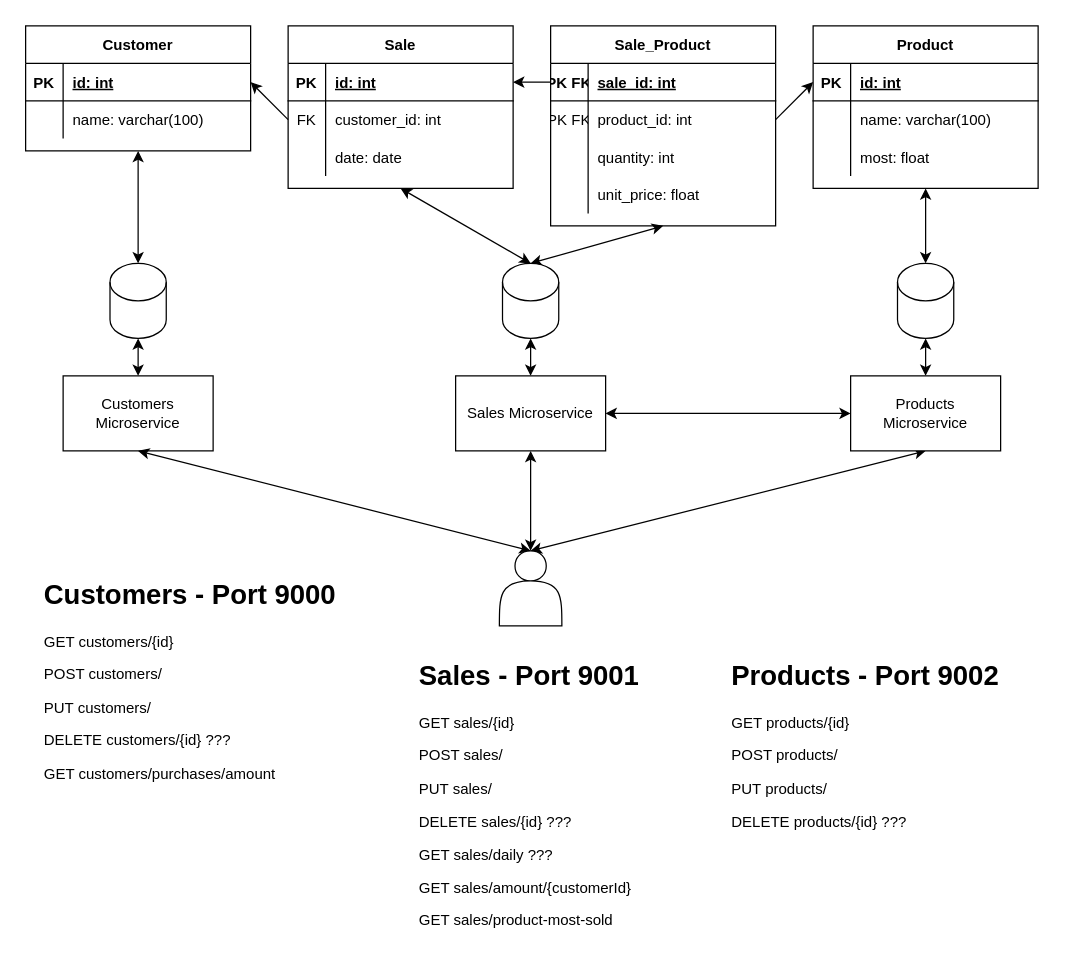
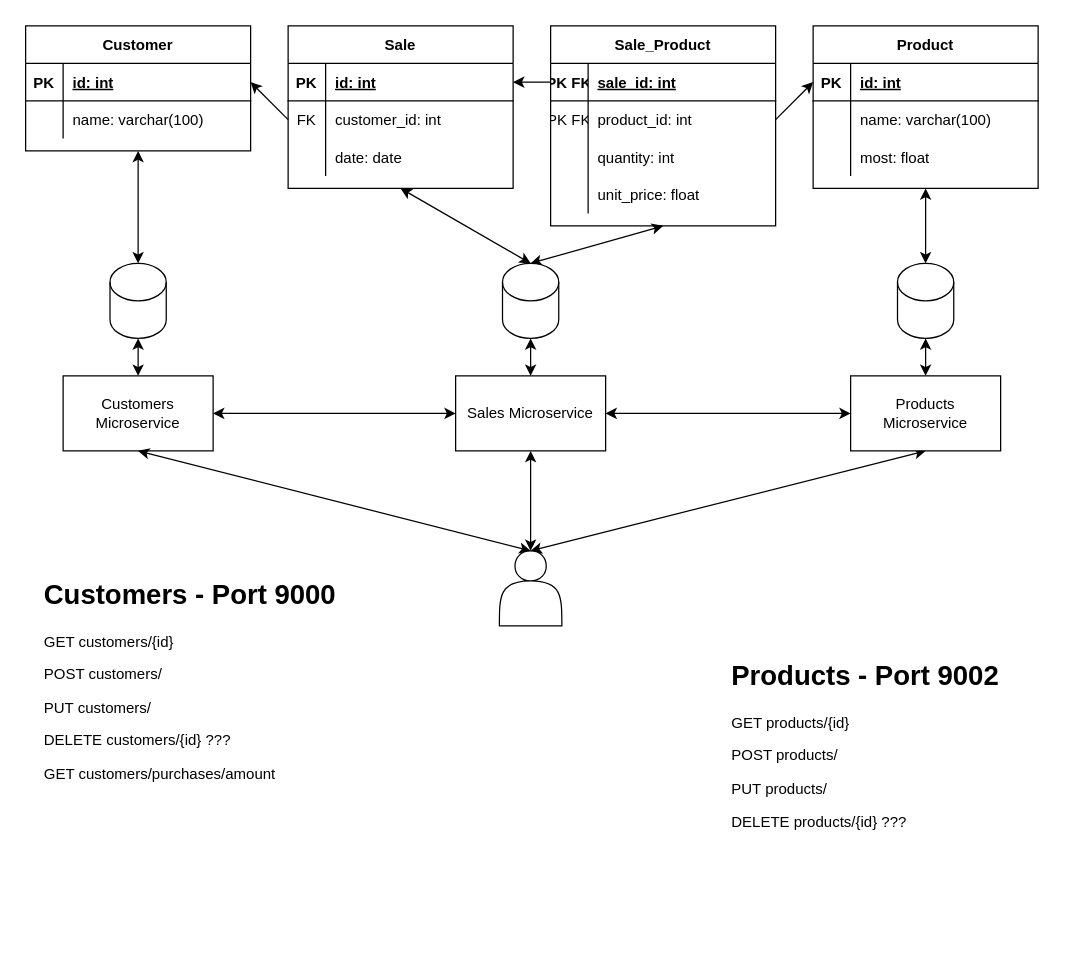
  <mxCell id="0" />
  <mxCell id="1" parent="0" />
  <mxCell id="2" style="edgeStyle=none;rounded=0;orthogonalLoop=1;jettySize=auto;html=1;exitX=0.5;exitY=0;exitDx=0;exitDy=0;entryX=0.5;entryY=1;entryDx=0;entryDy=0;entryPerimeter=0;startArrow=classic;startFill=1;endArrow=classic;endFill=1;" edge="1" parent="1" source="3" target="58"><mxGeometry relative="1" as="geometry" /></mxCell>
  <mxCell id="3" value="Customers Microservice" style="rounded=0;whiteSpace=wrap;html=1;" vertex="1" parent="1"><mxGeometry x="50" y="300" width="120" height="60" as="geometry" /></mxCell>
  <mxCell id="4" style="edgeStyle=none;rounded=0;orthogonalLoop=1;jettySize=auto;html=1;exitX=0;exitY=0.5;exitDx=0;exitDy=0;entryX=1;entryY=0.5;entryDx=0;entryDy=0;startArrow=classic;startFill=1;endArrow=classic;endFill=1;" edge="1" parent="1" source="7" target="13"><mxGeometry relative="1" as="geometry" /></mxCell>
  <mxCell id="5" style="edgeStyle=none;rounded=0;orthogonalLoop=1;jettySize=auto;html=1;exitX=0.5;exitY=1;exitDx=0;exitDy=0;entryX=0.5;entryY=0;entryDx=0;entryDy=0;startArrow=classic;startFill=1;" edge="1" parent="1" source="7" target="9"><mxGeometry relative="1" as="geometry"><mxPoint x="434" y="440" as="targetPoint" /></mxGeometry></mxCell>
  <mxCell id="6" style="edgeStyle=none;rounded=0;orthogonalLoop=1;jettySize=auto;html=1;exitX=0.5;exitY=0;exitDx=0;exitDy=0;entryX=0.5;entryY=1;entryDx=0;entryDy=0;entryPerimeter=0;startArrow=classic;startFill=1;endArrow=classic;endFill=1;" edge="1" parent="1" source="7" target="63"><mxGeometry relative="1" as="geometry" /></mxCell>
  <mxCell id="7" value="Products Microservice" style="rounded=0;whiteSpace=wrap;html=1;" vertex="1" parent="1"><mxGeometry x="680" y="300" width="120" height="60" as="geometry" /></mxCell>
  <mxCell id="8" style="edgeStyle=none;rounded=0;orthogonalLoop=1;jettySize=auto;html=1;exitX=0.5;exitY=0;exitDx=0;exitDy=0;entryX=0.5;entryY=1;entryDx=0;entryDy=0;startArrow=classic;startFill=1;" edge="1" parent="1" source="9" target="3"><mxGeometry relative="1" as="geometry"><mxPoint x="434" y="440" as="sourcePoint" /></mxGeometry></mxCell>
  <mxCell id="9" value="" style="shape=actor;whiteSpace=wrap;html=1;" vertex="1" parent="1"><mxGeometry x="399" y="440" width="50" height="60" as="geometry" /></mxCell>
  <mxCell id="10" style="edgeStyle=none;rounded=0;orthogonalLoop=1;jettySize=auto;html=1;exitX=0.5;exitY=1;exitDx=0;exitDy=0;entryX=0.5;entryY=0;entryDx=0;entryDy=0;startArrow=classic;startFill=1;" edge="1" parent="1" source="13" target="9"><mxGeometry relative="1" as="geometry"><mxPoint x="434" y="440" as="targetPoint" /></mxGeometry></mxCell>
+ <mxCell id="11" style="edgeStyle=none;rounded=0;orthogonalLoop=1;jettySize=auto;html=1;exitX=0;exitY=0.5;exitDx=0;exitDy=0;entryX=1;entryY=0.5;entryDx=0;entryDy=0;startArrow=classic;startFill=1;" edge="1" parent="1" source="13" target="3"><mxGeometry relative="1" as="geometry" /></mxCell>
  <mxCell id="12" style="edgeStyle=none;rounded=0;orthogonalLoop=1;jettySize=auto;html=1;exitX=0.5;exitY=0;exitDx=0;exitDy=0;entryX=0.5;entryY=1;entryDx=0;entryDy=0;entryPerimeter=0;startArrow=classic;startFill=1;endArrow=classic;endFill=1;" edge="1" parent="1" source="13" target="61"><mxGeometry relative="1" as="geometry" /></mxCell>
  <mxCell id="13" value="Sales Microservice" style="rounded=0;whiteSpace=wrap;html=1;" vertex="1" parent="1"><mxGeometry x="364" y="300" width="120" height="60" as="geometry" /></mxCell>
  <mxCell id="14" value="Customer" style="shape=table;startSize=30;container=1;collapsible=1;childLayout=tableLayout;fixedRows=1;rowLines=0;fontStyle=1;align=center;resizeLast=1;" vertex="1" parent="1"><mxGeometry x="20" y="20" width="180" height="100" as="geometry" /></mxCell>
  <mxCell id="15" value="" style="shape=tableRow;horizontal=0;startSize=0;swimlaneHead=0;swimlaneBody=0;fillColor=none;collapsible=0;dropTarget=0;points=[[0,0.5],[1,0.5]];portConstraint=eastwest;top=0;left=0;right=0;bottom=1;" vertex="1" parent="14"><mxGeometry y="30" width="180" height="30" as="geometry" /></mxCell>
  <mxCell id="16" value="PK" style="shape=partialRectangle;connectable=0;fillColor=none;top=0;left=0;bottom=0;right=0;fontStyle=1;overflow=hidden;" vertex="1" parent="15"><mxGeometry width="30" height="30" as="geometry"><mxRectangle width="30" height="30" as="alternateBounds" /></mxGeometry></mxCell>
  <mxCell id="17" value="id: int" style="shape=partialRectangle;connectable=0;fillColor=none;top=0;left=0;bottom=0;right=0;align=left;spacingLeft=6;fontStyle=5;overflow=hidden;" vertex="1" parent="15"><mxGeometry x="30" width="150" height="30" as="geometry"><mxRectangle width="150" height="30" as="alternateBounds" /></mxGeometry></mxCell>
  <mxCell id="18" value="" style="shape=tableRow;horizontal=0;startSize=0;swimlaneHead=0;swimlaneBody=0;fillColor=none;collapsible=0;dropTarget=0;points=[[0,0.5],[1,0.5]];portConstraint=eastwest;top=0;left=0;right=0;bottom=0;" vertex="1" parent="14"><mxGeometry y="60" width="180" height="30" as="geometry" /></mxCell>
  <mxCell id="19" value="" style="shape=partialRectangle;connectable=0;fillColor=none;top=0;left=0;bottom=0;right=0;editable=1;overflow=hidden;" vertex="1" parent="18"><mxGeometry width="30" height="30" as="geometry"><mxRectangle width="30" height="30" as="alternateBounds" /></mxGeometry></mxCell>
  <mxCell id="20" value="name: varchar(100)" style="shape=partialRectangle;connectable=0;fillColor=none;top=0;left=0;bottom=0;right=0;align=left;spacingLeft=6;overflow=hidden;" vertex="1" parent="18"><mxGeometry x="30" width="150" height="30" as="geometry"><mxRectangle width="150" height="30" as="alternateBounds" /></mxGeometry></mxCell>
  <mxCell id="21" value="Sale" style="shape=table;startSize=30;container=1;collapsible=1;childLayout=tableLayout;fixedRows=1;rowLines=0;fontStyle=1;align=center;resizeLast=1;" vertex="1" parent="1"><mxGeometry x="230" y="20" width="180" height="130" as="geometry" /></mxCell>
  <mxCell id="22" value="" style="shape=tableRow;horizontal=0;startSize=0;swimlaneHead=0;swimlaneBody=0;fillColor=none;collapsible=0;dropTarget=0;points=[[0,0.5],[1,0.5]];portConstraint=eastwest;top=0;left=0;right=0;bottom=1;" vertex="1" parent="21"><mxGeometry y="30" width="180" height="30" as="geometry" /></mxCell>
  <mxCell id="23" value="PK" style="shape=partialRectangle;connectable=0;fillColor=none;top=0;left=0;bottom=0;right=0;fontStyle=1;overflow=hidden;" vertex="1" parent="22"><mxGeometry width="30" height="30" as="geometry"><mxRectangle width="30" height="30" as="alternateBounds" /></mxGeometry></mxCell>
  <mxCell id="24" value="id: int" style="shape=partialRectangle;connectable=0;fillColor=none;top=0;left=0;bottom=0;right=0;align=left;spacingLeft=6;fontStyle=5;overflow=hidden;" vertex="1" parent="22"><mxGeometry x="30" width="150" height="30" as="geometry"><mxRectangle width="150" height="30" as="alternateBounds" /></mxGeometry></mxCell>
  <mxCell id="25" value="" style="shape=tableRow;horizontal=0;startSize=0;swimlaneHead=0;swimlaneBody=0;fillColor=none;collapsible=0;dropTarget=0;points=[[0,0.5],[1,0.5]];portConstraint=eastwest;top=0;left=0;right=0;bottom=0;" vertex="1" parent="21"><mxGeometry y="60" width="180" height="30" as="geometry" /></mxCell>
  <mxCell id="26" value="FK" style="shape=partialRectangle;connectable=0;fillColor=none;top=0;left=0;bottom=0;right=0;editable=1;overflow=hidden;" vertex="1" parent="25"><mxGeometry width="30" height="30" as="geometry"><mxRectangle width="30" height="30" as="alternateBounds" /></mxGeometry></mxCell>
  <mxCell id="27" value="customer_id: int" style="shape=partialRectangle;connectable=0;fillColor=none;top=0;left=0;bottom=0;right=0;align=left;spacingLeft=6;overflow=hidden;" vertex="1" parent="25"><mxGeometry x="30" width="150" height="30" as="geometry"><mxRectangle width="150" height="30" as="alternateBounds" /></mxGeometry></mxCell>
  <mxCell id="28" value="" style="shape=tableRow;horizontal=0;startSize=0;swimlaneHead=0;swimlaneBody=0;fillColor=none;collapsible=0;dropTarget=0;points=[[0,0.5],[1,0.5]];portConstraint=eastwest;top=0;left=0;right=0;bottom=0;" vertex="1" parent="21"><mxGeometry y="90" width="180" height="30" as="geometry" /></mxCell>
  <mxCell id="29" value="" style="shape=partialRectangle;connectable=0;fillColor=none;top=0;left=0;bottom=0;right=0;editable=1;overflow=hidden;" vertex="1" parent="28"><mxGeometry width="30" height="30" as="geometry"><mxRectangle width="30" height="30" as="alternateBounds" /></mxGeometry></mxCell>
  <mxCell id="30" value="date: date" style="shape=partialRectangle;connectable=0;fillColor=none;top=0;left=0;bottom=0;right=0;align=left;spacingLeft=6;overflow=hidden;" vertex="1" parent="28"><mxGeometry x="30" width="150" height="30" as="geometry"><mxRectangle width="150" height="30" as="alternateBounds" /></mxGeometry></mxCell>
  <mxCell id="31" value="Product" style="shape=table;startSize=30;container=1;collapsible=1;childLayout=tableLayout;fixedRows=1;rowLines=0;fontStyle=1;align=center;resizeLast=1;" vertex="1" parent="1"><mxGeometry x="650" y="20" width="180" height="130" as="geometry" /></mxCell>
  <mxCell id="32" value="" style="shape=tableRow;horizontal=0;startSize=0;swimlaneHead=0;swimlaneBody=0;fillColor=none;collapsible=0;dropTarget=0;points=[[0,0.5],[1,0.5]];portConstraint=eastwest;top=0;left=0;right=0;bottom=1;" vertex="1" parent="31"><mxGeometry y="30" width="180" height="30" as="geometry" /></mxCell>
  <mxCell id="33" value="PK" style="shape=partialRectangle;connectable=0;fillColor=none;top=0;left=0;bottom=0;right=0;fontStyle=1;overflow=hidden;" vertex="1" parent="32"><mxGeometry width="30" height="30" as="geometry"><mxRectangle width="30" height="30" as="alternateBounds" /></mxGeometry></mxCell>
  <mxCell id="34" value="id: int" style="shape=partialRectangle;connectable=0;fillColor=none;top=0;left=0;bottom=0;right=0;align=left;spacingLeft=6;fontStyle=5;overflow=hidden;" vertex="1" parent="32"><mxGeometry x="30" width="150" height="30" as="geometry"><mxRectangle width="150" height="30" as="alternateBounds" /></mxGeometry></mxCell>
  <mxCell id="35" value="" style="shape=tableRow;horizontal=0;startSize=0;swimlaneHead=0;swimlaneBody=0;fillColor=none;collapsible=0;dropTarget=0;points=[[0,0.5],[1,0.5]];portConstraint=eastwest;top=0;left=0;right=0;bottom=0;" vertex="1" parent="31"><mxGeometry y="60" width="180" height="30" as="geometry" /></mxCell>
  <mxCell id="36" value="" style="shape=partialRectangle;connectable=0;fillColor=none;top=0;left=0;bottom=0;right=0;editable=1;overflow=hidden;" vertex="1" parent="35"><mxGeometry width="30" height="30" as="geometry"><mxRectangle width="30" height="30" as="alternateBounds" /></mxGeometry></mxCell>
  <mxCell id="37" value="name: varchar(100)" style="shape=partialRectangle;connectable=0;fillColor=none;top=0;left=0;bottom=0;right=0;align=left;spacingLeft=6;overflow=hidden;" vertex="1" parent="35"><mxGeometry x="30" width="150" height="30" as="geometry"><mxRectangle width="150" height="30" as="alternateBounds" /></mxGeometry></mxCell>
  <mxCell id="38" value="" style="shape=tableRow;horizontal=0;startSize=0;swimlaneHead=0;swimlaneBody=0;fillColor=none;collapsible=0;dropTarget=0;points=[[0,0.5],[1,0.5]];portConstraint=eastwest;top=0;left=0;right=0;bottom=0;" vertex="1" parent="31"><mxGeometry y="90" width="180" height="30" as="geometry" /></mxCell>
  <mxCell id="39" value="" style="shape=partialRectangle;connectable=0;fillColor=none;top=0;left=0;bottom=0;right=0;editable=1;overflow=hidden;" vertex="1" parent="38"><mxGeometry width="30" height="30" as="geometry"><mxRectangle width="30" height="30" as="alternateBounds" /></mxGeometry></mxCell>
  <mxCell id="40" value="most: float" style="shape=partialRectangle;connectable=0;fillColor=none;top=0;left=0;bottom=0;right=0;align=left;spacingLeft=6;overflow=hidden;" vertex="1" parent="38"><mxGeometry x="30" width="150" height="30" as="geometry"><mxRectangle width="150" height="30" as="alternateBounds" /></mxGeometry></mxCell>
  <mxCell id="41" value="Sale_Product" style="shape=table;startSize=30;container=1;collapsible=1;childLayout=tableLayout;fixedRows=1;rowLines=0;fontStyle=1;align=center;resizeLast=1;" vertex="1" parent="1"><mxGeometry x="440" y="20" width="180" height="160" as="geometry" /></mxCell>
  <mxCell id="42" value="" style="shape=tableRow;horizontal=0;startSize=0;swimlaneHead=0;swimlaneBody=0;fillColor=none;collapsible=0;dropTarget=0;points=[[0,0.5],[1,0.5]];portConstraint=eastwest;top=0;left=0;right=0;bottom=1;" vertex="1" parent="41"><mxGeometry y="30" width="180" height="30" as="geometry" /></mxCell>
  <mxCell id="43" value="PK FK" style="shape=partialRectangle;connectable=0;fillColor=none;top=0;left=0;bottom=0;right=0;fontStyle=1;overflow=hidden;" vertex="1" parent="42"><mxGeometry width="30" height="30" as="geometry"><mxRectangle width="30" height="30" as="alternateBounds" /></mxGeometry></mxCell>
  <mxCell id="44" value="sale_id: int" style="shape=partialRectangle;connectable=0;fillColor=none;top=0;left=0;bottom=0;right=0;align=left;spacingLeft=6;fontStyle=5;overflow=hidden;" vertex="1" parent="42"><mxGeometry x="30" width="150" height="30" as="geometry"><mxRectangle width="150" height="30" as="alternateBounds" /></mxGeometry></mxCell>
  <mxCell id="45" value="" style="shape=tableRow;horizontal=0;startSize=0;swimlaneHead=0;swimlaneBody=0;fillColor=none;collapsible=0;dropTarget=0;points=[[0,0.5],[1,0.5]];portConstraint=eastwest;top=0;left=0;right=0;bottom=0;" vertex="1" parent="41"><mxGeometry y="60" width="180" height="30" as="geometry" /></mxCell>
  <mxCell id="46" value="PK FK" style="shape=partialRectangle;connectable=0;fillColor=none;top=0;left=0;bottom=0;right=0;editable=1;overflow=hidden;" vertex="1" parent="45"><mxGeometry width="30" height="30" as="geometry"><mxRectangle width="30" height="30" as="alternateBounds" /></mxGeometry></mxCell>
  <mxCell id="47" value="product_id: int" style="shape=partialRectangle;connectable=0;fillColor=none;top=0;left=0;bottom=0;right=0;align=left;spacingLeft=6;overflow=hidden;" vertex="1" parent="45"><mxGeometry x="30" width="150" height="30" as="geometry"><mxRectangle width="150" height="30" as="alternateBounds" /></mxGeometry></mxCell>
  <mxCell id="48" value="" style="shape=tableRow;horizontal=0;startSize=0;swimlaneHead=0;swimlaneBody=0;fillColor=none;collapsible=0;dropTarget=0;points=[[0,0.5],[1,0.5]];portConstraint=eastwest;top=0;left=0;right=0;bottom=0;" vertex="1" parent="41"><mxGeometry y="90" width="180" height="30" as="geometry" /></mxCell>
  <mxCell id="49" value="" style="shape=partialRectangle;connectable=0;fillColor=none;top=0;left=0;bottom=0;right=0;editable=1;overflow=hidden;" vertex="1" parent="48"><mxGeometry width="30" height="30" as="geometry"><mxRectangle width="30" height="30" as="alternateBounds" /></mxGeometry></mxCell>
  <mxCell id="50" value="quantity: int" style="shape=partialRectangle;connectable=0;fillColor=none;top=0;left=0;bottom=0;right=0;align=left;spacingLeft=6;overflow=hidden;" vertex="1" parent="48"><mxGeometry x="30" width="150" height="30" as="geometry"><mxRectangle width="150" height="30" as="alternateBounds" /></mxGeometry></mxCell>
  <mxCell id="51" value="" style="shape=tableRow;horizontal=0;startSize=0;swimlaneHead=0;swimlaneBody=0;fillColor=none;collapsible=0;dropTarget=0;points=[[0,0.5],[1,0.5]];portConstraint=eastwest;top=0;left=0;right=0;bottom=0;" vertex="1" parent="41"><mxGeometry y="120" width="180" height="30" as="geometry" /></mxCell>
  <mxCell id="52" value="" style="shape=partialRectangle;connectable=0;fillColor=none;top=0;left=0;bottom=0;right=0;editable=1;overflow=hidden;" vertex="1" parent="51"><mxGeometry width="30" height="30" as="geometry"><mxRectangle width="30" height="30" as="alternateBounds" /></mxGeometry></mxCell>
  <mxCell id="53" value="unit_price: float" style="shape=partialRectangle;connectable=0;fillColor=none;top=0;left=0;bottom=0;right=0;align=left;spacingLeft=6;overflow=hidden;" vertex="1" parent="51"><mxGeometry x="30" width="150" height="30" as="geometry"><mxRectangle width="150" height="30" as="alternateBounds" /></mxGeometry></mxCell>
  <mxCell id="54" value="&lt;h1&gt;&lt;font style=&quot;font-size: 22px;&quot;&gt;Customers - Port 9000&lt;/font&gt;&lt;/h1&gt;&lt;p&gt;GET customers/{id}&lt;br&gt;&lt;/p&gt;&lt;p&gt;POST customers/&lt;/p&gt;&lt;p&gt;PUT customers/&lt;/p&gt;&lt;p&gt;DELETE customers/{id} ???&lt;/p&gt;&lt;p&gt;GET customers/purchases/amount&lt;/p&gt;" style="text;html=1;strokeColor=none;fillColor=none;spacing=5;spacingTop=-20;whiteSpace=wrap;overflow=hidden;rounded=0;" vertex="1" parent="1"><mxGeometry x="30" y="455" width="250" height="180" as="geometry" /></mxCell>
- <mxCell id="55" value="&lt;h1&gt;&lt;font style=&quot;font-size: 22px;&quot;&gt;Sales - Port 9001&lt;/font&gt;&lt;/h1&gt;&lt;p&gt;GET sales/{id}&lt;br&gt;&lt;/p&gt;&lt;p&gt;POST sales/&lt;/p&gt;&lt;p&gt;PUT sales/&lt;/p&gt;&lt;p&gt;DELETE sales/{id} ???&lt;/p&gt;&lt;p&gt;GET sales/daily ???&lt;/p&gt;&lt;p&gt;GET sales/amount/{customerId}&lt;/p&gt;&lt;p&gt;GET sales/product-most-sold&lt;br&gt;&lt;/p&gt;" style="text;html=1;strokeColor=none;fillColor=none;spacing=5;spacingTop=-20;whiteSpace=wrap;overflow=hidden;rounded=0;" vertex="1" parent="1"><mxGeometry x="330" y="520" width="220" height="240" as="geometry" /></mxCell>
  <mxCell id="56" value="&lt;h1&gt;&lt;font style=&quot;font-size: 22px;&quot;&gt;Products - Port 9002&lt;/font&gt;&lt;/h1&gt;&lt;p&gt;GET products/{id}&lt;br&gt;&lt;/p&gt;&lt;p&gt;POST products/&lt;/p&gt;&lt;p&gt;PUT products/&lt;/p&gt;&lt;p&gt;DELETE products/{id} ???&lt;/p&gt;" style="text;html=1;strokeColor=none;fillColor=none;spacing=5;spacingTop=-20;whiteSpace=wrap;overflow=hidden;rounded=0;" vertex="1" parent="1"><mxGeometry x="580" y="520" width="230" height="160" as="geometry" /></mxCell>
  <mxCell id="57" style="edgeStyle=none;rounded=0;orthogonalLoop=1;jettySize=auto;html=1;exitX=0.5;exitY=0;exitDx=0;exitDy=0;exitPerimeter=0;entryX=0.5;entryY=1;entryDx=0;entryDy=0;startArrow=classic;startFill=1;endArrow=classic;endFill=1;" edge="1" parent="1" source="58" target="14"><mxGeometry relative="1" as="geometry" /></mxCell>
  <mxCell id="58" value="" style="shape=cylinder3;whiteSpace=wrap;html=1;boundedLbl=1;backgroundOutline=1;size=15;" vertex="1" parent="1"><mxGeometry x="87.5" y="210" width="45" height="60" as="geometry" /></mxCell>
  <mxCell id="59" style="edgeStyle=none;rounded=0;orthogonalLoop=1;jettySize=auto;html=1;exitX=0.5;exitY=0;exitDx=0;exitDy=0;exitPerimeter=0;entryX=0.5;entryY=1;entryDx=0;entryDy=0;startArrow=classic;startFill=1;endArrow=classic;endFill=1;" edge="1" parent="1" source="61" target="21"><mxGeometry relative="1" as="geometry" /></mxCell>
  <mxCell id="60" style="edgeStyle=none;rounded=0;orthogonalLoop=1;jettySize=auto;html=1;exitX=0.5;exitY=0;exitDx=0;exitDy=0;exitPerimeter=0;entryX=0.5;entryY=1;entryDx=0;entryDy=0;startArrow=classic;startFill=1;endArrow=classic;endFill=1;" edge="1" parent="1" source="61" target="41"><mxGeometry relative="1" as="geometry" /></mxCell>
  <mxCell id="61" value="" style="shape=cylinder3;whiteSpace=wrap;html=1;boundedLbl=1;backgroundOutline=1;size=15;" vertex="1" parent="1"><mxGeometry x="401.5" y="210" width="45" height="60" as="geometry" /></mxCell>
  <mxCell id="62" style="edgeStyle=none;rounded=0;orthogonalLoop=1;jettySize=auto;html=1;exitX=0.5;exitY=0;exitDx=0;exitDy=0;exitPerimeter=0;entryX=0.5;entryY=1;entryDx=0;entryDy=0;startArrow=classic;startFill=1;endArrow=classic;endFill=1;" edge="1" parent="1" source="63" target="31"><mxGeometry relative="1" as="geometry" /></mxCell>
  <mxCell id="63" value="" style="shape=cylinder3;whiteSpace=wrap;html=1;boundedLbl=1;backgroundOutline=1;size=15;" vertex="1" parent="1"><mxGeometry x="717.5" y="210" width="45" height="60" as="geometry" /></mxCell>
  <mxCell id="64" style="edgeStyle=none;rounded=0;orthogonalLoop=1;jettySize=auto;html=1;exitX=1;exitY=0.5;exitDx=0;exitDy=0;entryX=0;entryY=0.5;entryDx=0;entryDy=0;startArrow=none;startFill=0;endArrow=classic;endFill=1;" edge="1" parent="1" source="45" target="32"><mxGeometry relative="1" as="geometry" /></mxCell>
  <mxCell id="65" style="edgeStyle=none;rounded=0;orthogonalLoop=1;jettySize=auto;html=1;exitX=0;exitY=0.5;exitDx=0;exitDy=0;entryX=1;entryY=0.5;entryDx=0;entryDy=0;startArrow=none;startFill=0;endArrow=classic;endFill=1;" edge="1" parent="1" source="42" target="22"><mxGeometry relative="1" as="geometry" /></mxCell>
  <mxCell id="66" style="edgeStyle=none;rounded=0;orthogonalLoop=1;jettySize=auto;html=1;exitX=0;exitY=0.5;exitDx=0;exitDy=0;entryX=1;entryY=0.5;entryDx=0;entryDy=0;startArrow=none;startFill=0;endArrow=classic;endFill=1;" edge="1" parent="1" source="25" target="15"><mxGeometry relative="1" as="geometry" /></mxCell>
